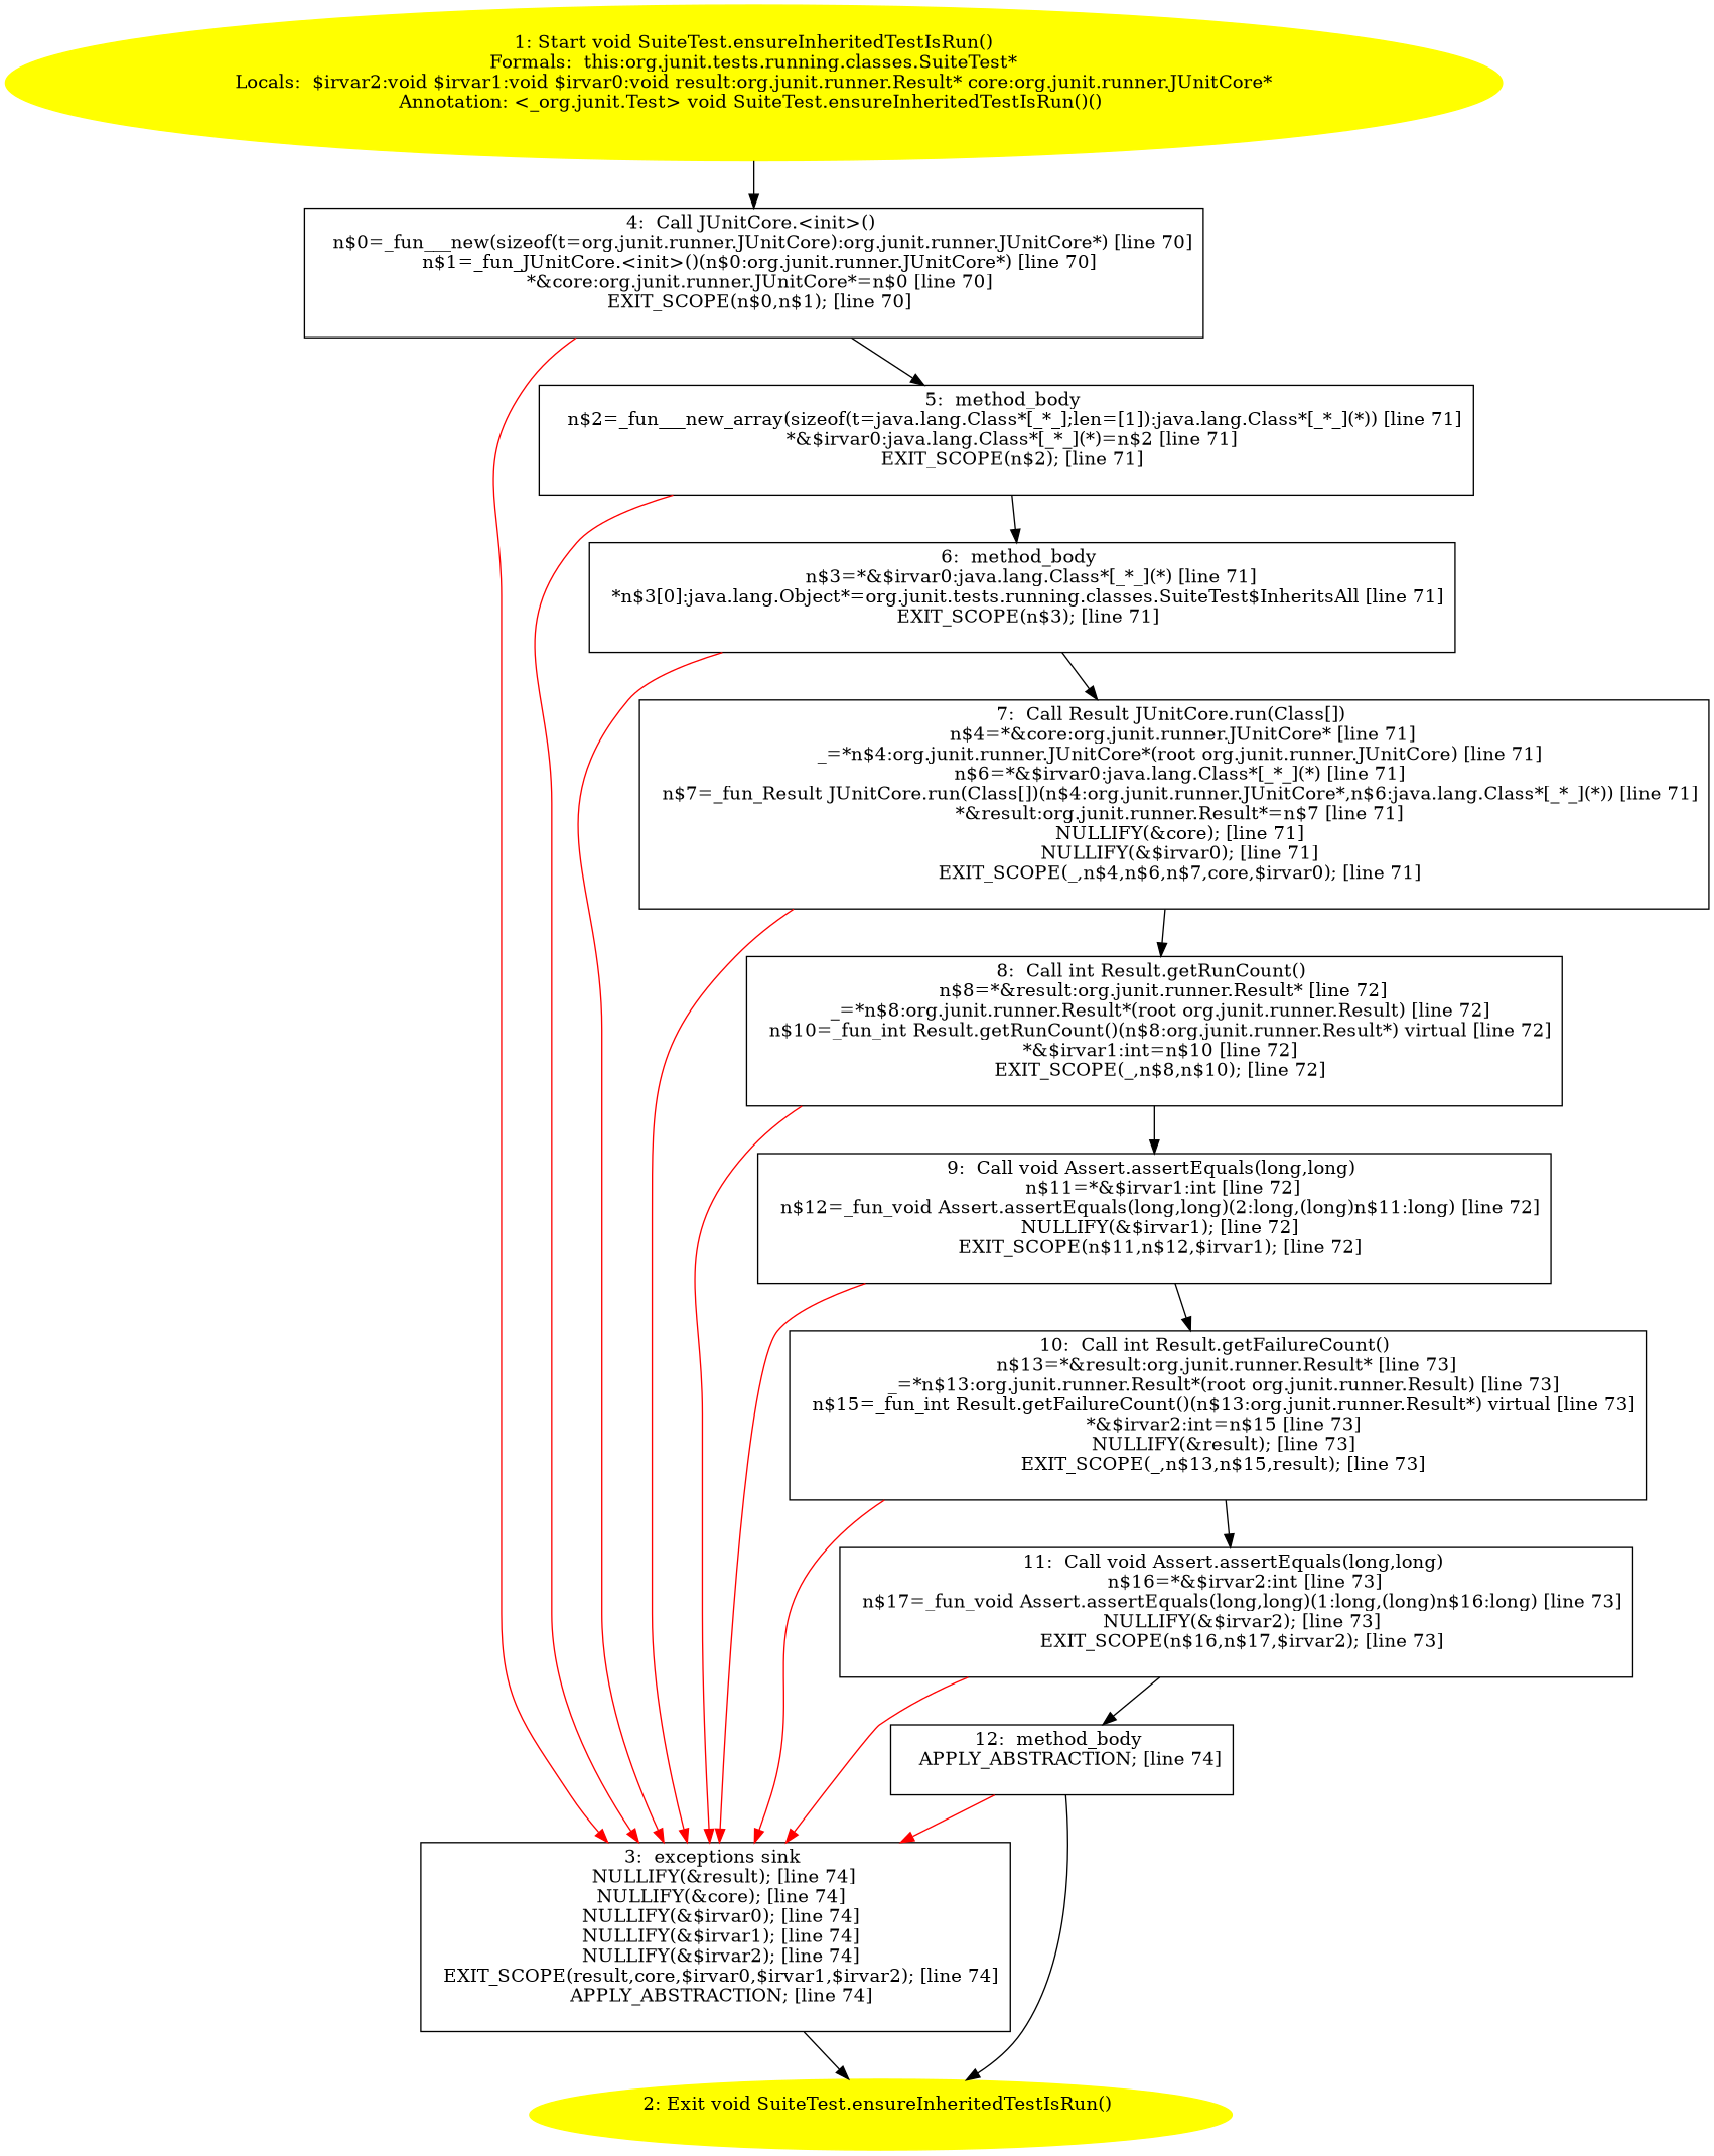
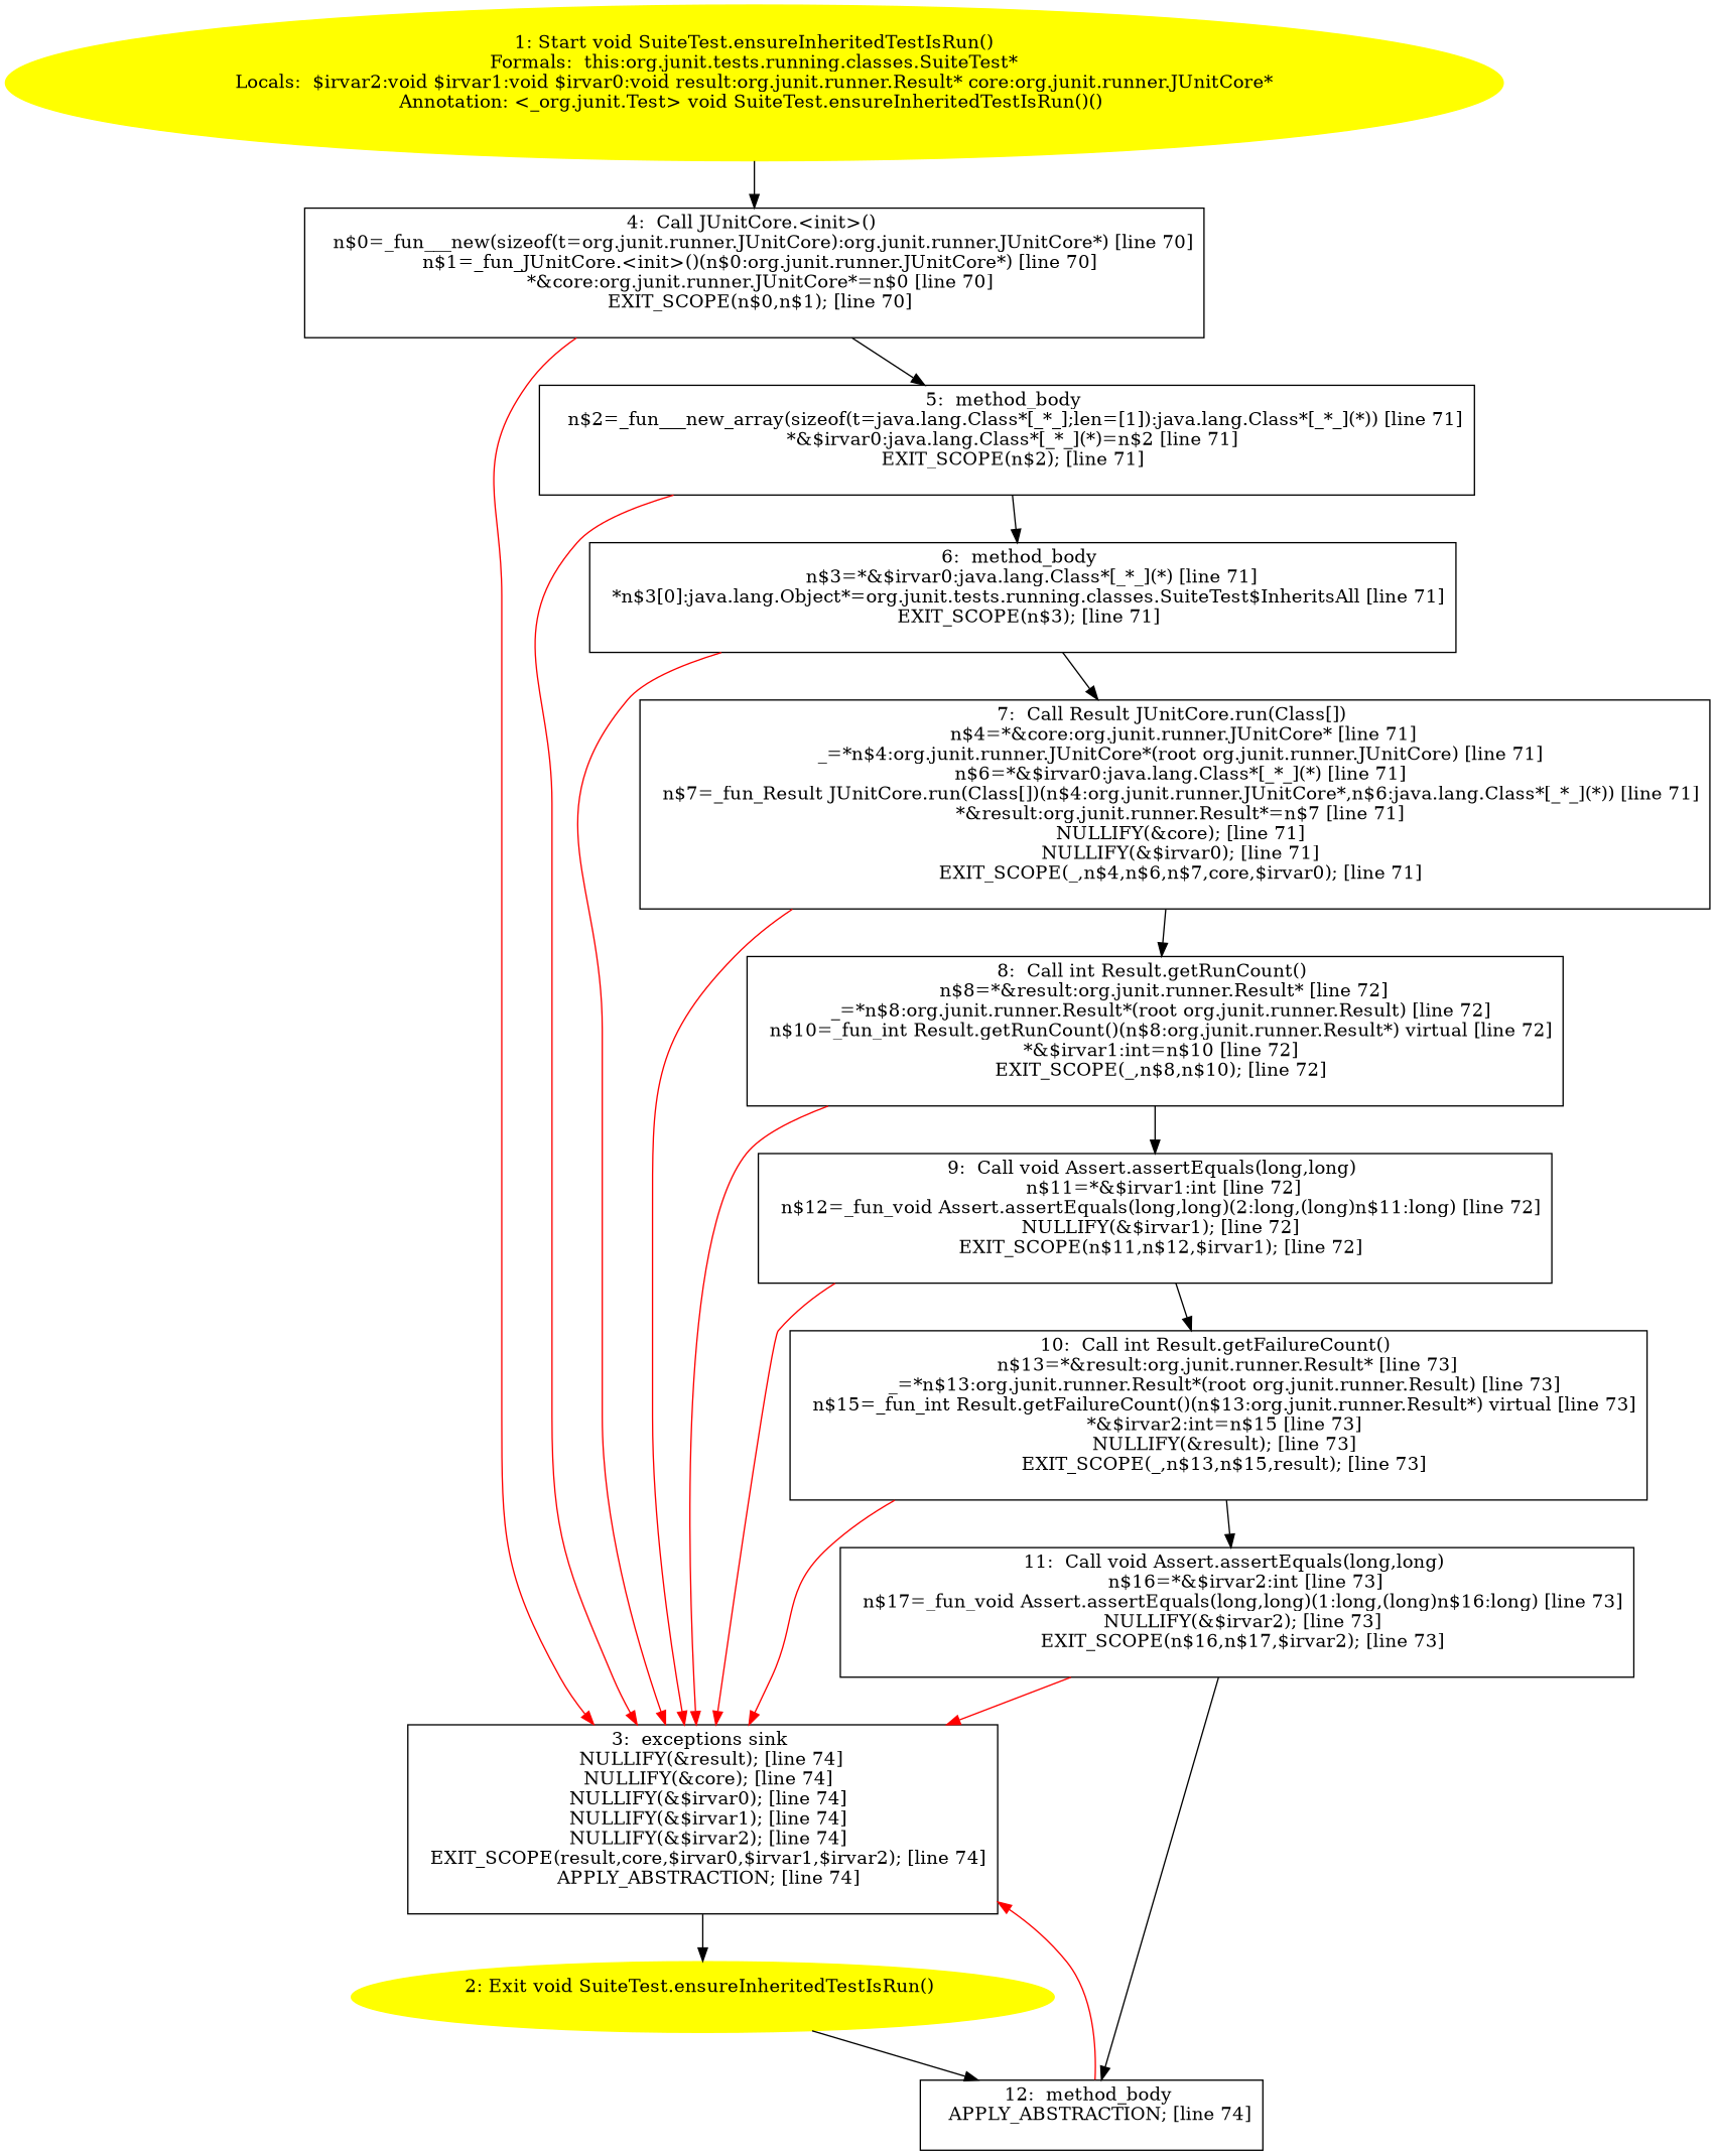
  digraph {
    node [shape=box]
    n1 [color=yellow label="1: Start void SuiteTest.ensureInheritedTestIsRun()\nFormals:  this:org.junit.tests.running.classes.SuiteTest*\nLocals:  $irvar2:void $irvar1:void $irvar0:void result:org.junit.runner.Result* core:org.junit.runner.JUnitCore*\nAnnotation: <_org.junit.Test> void SuiteTest.ensureInheritedTestIsRun()() \n  " style=filled shape=""]
    n2 [label="4:  Call JUnitCore.<init>() \n   n$0=_fun___new(sizeof(t=org.junit.runner.JUnitCore):org.junit.runner.JUnitCore*) [line 70]\n  n$1=_fun_JUnitCore.<init>()(n$0:org.junit.runner.JUnitCore*) [line 70]\n  *&core:org.junit.runner.JUnitCore*=n$0 [line 70]\n  EXIT_SCOPE(n$0,n$1); [line 70]\n "]
    n3 [label="3:  exceptions sink \n   NULLIFY(&result); [line 74]\n  NULLIFY(&core); [line 74]\n  NULLIFY(&$irvar0); [line 74]\n  NULLIFY(&$irvar1); [line 74]\n  NULLIFY(&$irvar2); [line 74]\n  EXIT_SCOPE(result,core,$irvar0,$irvar1,$irvar2); [line 74]\n  APPLY_ABSTRACTION; [line 74]\n "]
    n4 [label="5:  method_body \n   n$2=_fun___new_array(sizeof(t=java.lang.Class*[_*_];len=[1]):java.lang.Class*[_*_](*)) [line 71]\n  *&$irvar0:java.lang.Class*[_*_](*)=n$2 [line 71]\n  EXIT_SCOPE(n$2); [line 71]\n "]
    n5 [color=yellow label="2: Exit void SuiteTest.ensureInheritedTestIsRun() \n  " style=filled shape=""]
    n6 [label="6:  method_body \n   n$3=*&$irvar0:java.lang.Class*[_*_](*) [line 71]\n  *n$3[0]:java.lang.Object*=org.junit.tests.running.classes.SuiteTest$InheritsAll [line 71]\n  EXIT_SCOPE(n$3); [line 71]\n "]
    n7 [label="7:  Call Result JUnitCore.run(Class[]) \n   n$4=*&core:org.junit.runner.JUnitCore* [line 71]\n  _=*n$4:org.junit.runner.JUnitCore*(root org.junit.runner.JUnitCore) [line 71]\n  n$6=*&$irvar0:java.lang.Class*[_*_](*) [line 71]\n  n$7=_fun_Result JUnitCore.run(Class[])(n$4:org.junit.runner.JUnitCore*,n$6:java.lang.Class*[_*_](*)) [line 71]\n  *&result:org.junit.runner.Result*=n$7 [line 71]\n  NULLIFY(&core); [line 71]\n  NULLIFY(&$irvar0); [line 71]\n  EXIT_SCOPE(_,n$4,n$6,n$7,core,$irvar0); [line 71]\n "]
    n8 [label="8:  Call int Result.getRunCount() \n   n$8=*&result:org.junit.runner.Result* [line 72]\n  _=*n$8:org.junit.runner.Result*(root org.junit.runner.Result) [line 72]\n  n$10=_fun_int Result.getRunCount()(n$8:org.junit.runner.Result*) virtual [line 72]\n  *&$irvar1:int=n$10 [line 72]\n  EXIT_SCOPE(_,n$8,n$10); [line 72]\n "]
    n9 [label="9:  Call void Assert.assertEquals(long,long) \n   n$11=*&$irvar1:int [line 72]\n  n$12=_fun_void Assert.assertEquals(long,long)(2:long,(long)n$11:long) [line 72]\n  NULLIFY(&$irvar1); [line 72]\n  EXIT_SCOPE(n$11,n$12,$irvar1); [line 72]\n "]
    n10 [label="10:  Call int Result.getFailureCount() \n   n$13=*&result:org.junit.runner.Result* [line 73]\n  _=*n$13:org.junit.runner.Result*(root org.junit.runner.Result) [line 73]\n  n$15=_fun_int Result.getFailureCount()(n$13:org.junit.runner.Result*) virtual [line 73]\n  *&$irvar2:int=n$15 [line 73]\n  NULLIFY(&result); [line 73]\n  EXIT_SCOPE(_,n$13,n$15,result); [line 73]\n "]
    n11 [label="11:  Call void Assert.assertEquals(long,long) \n   n$16=*&$irvar2:int [line 73]\n  n$17=_fun_void Assert.assertEquals(long,long)(1:long,(long)n$16:long) [line 73]\n  NULLIFY(&$irvar2); [line 73]\n  EXIT_SCOPE(n$16,n$17,$irvar2); [line 73]\n "]
    n12 [label="12:  method_body \n   APPLY_ABSTRACTION; [line 74]\n "]
    n1 -> n2
    n2 -> n3 [color=red]
    n2 -> n4
    n3 -> n5
    n4 -> n3 [color=red]
    n4 -> n6
    n6 -> n3 [color=red]
    n6 -> n7
    n7 -> n3 [color=red]
    n7 -> n8
    n8 -> n3 [color=red]
    n8 -> n9
    n9 -> n3 [color=red]
    n9 -> n10
    n10 -> n3 [color=red]
    n10 -> n11
    n11 -> n3 [color=red]
    n11 -> n12
    n12 -> n3 [color=red]
-   n12 -> n5
+   n5 -> n12
  }
